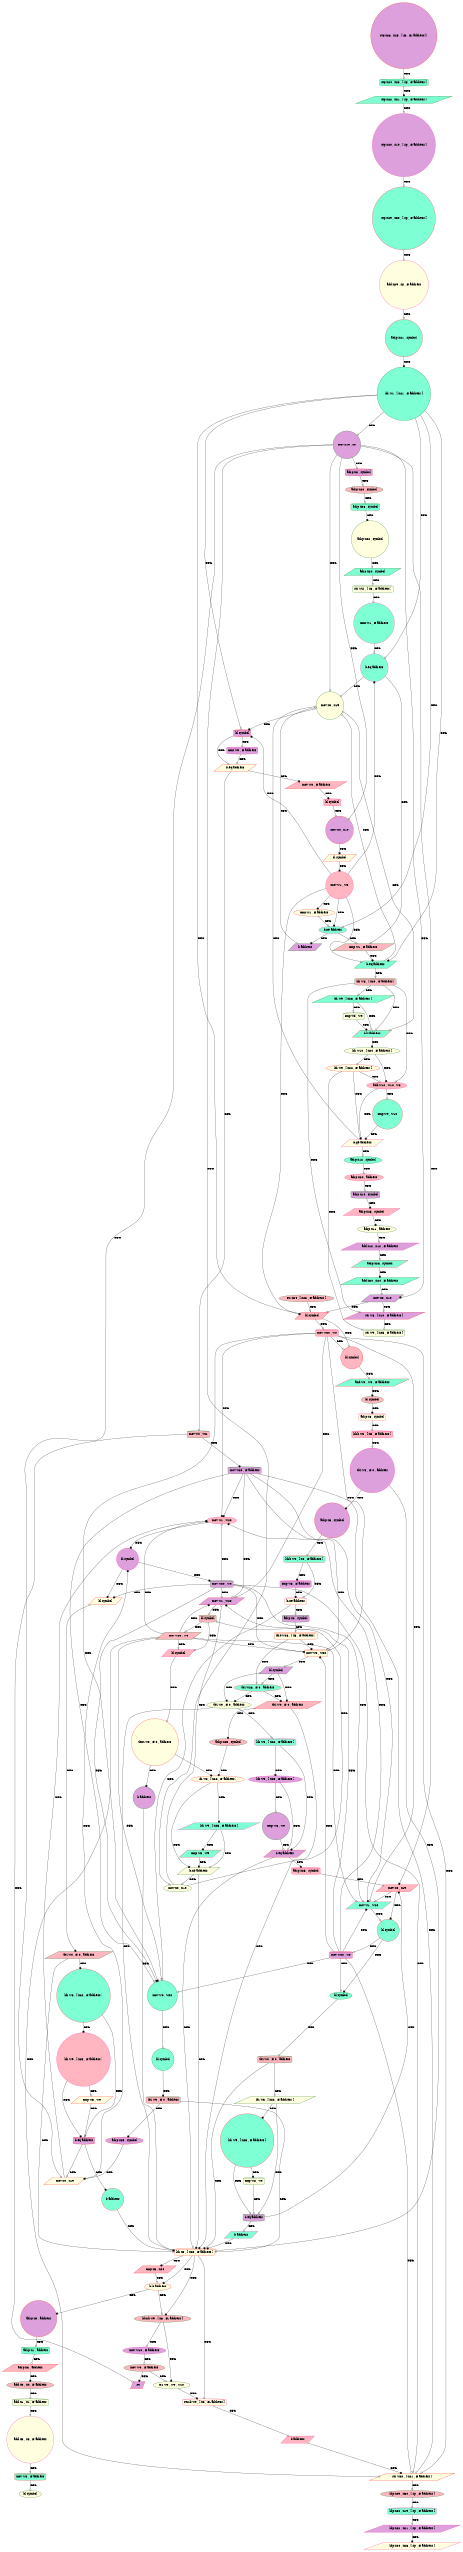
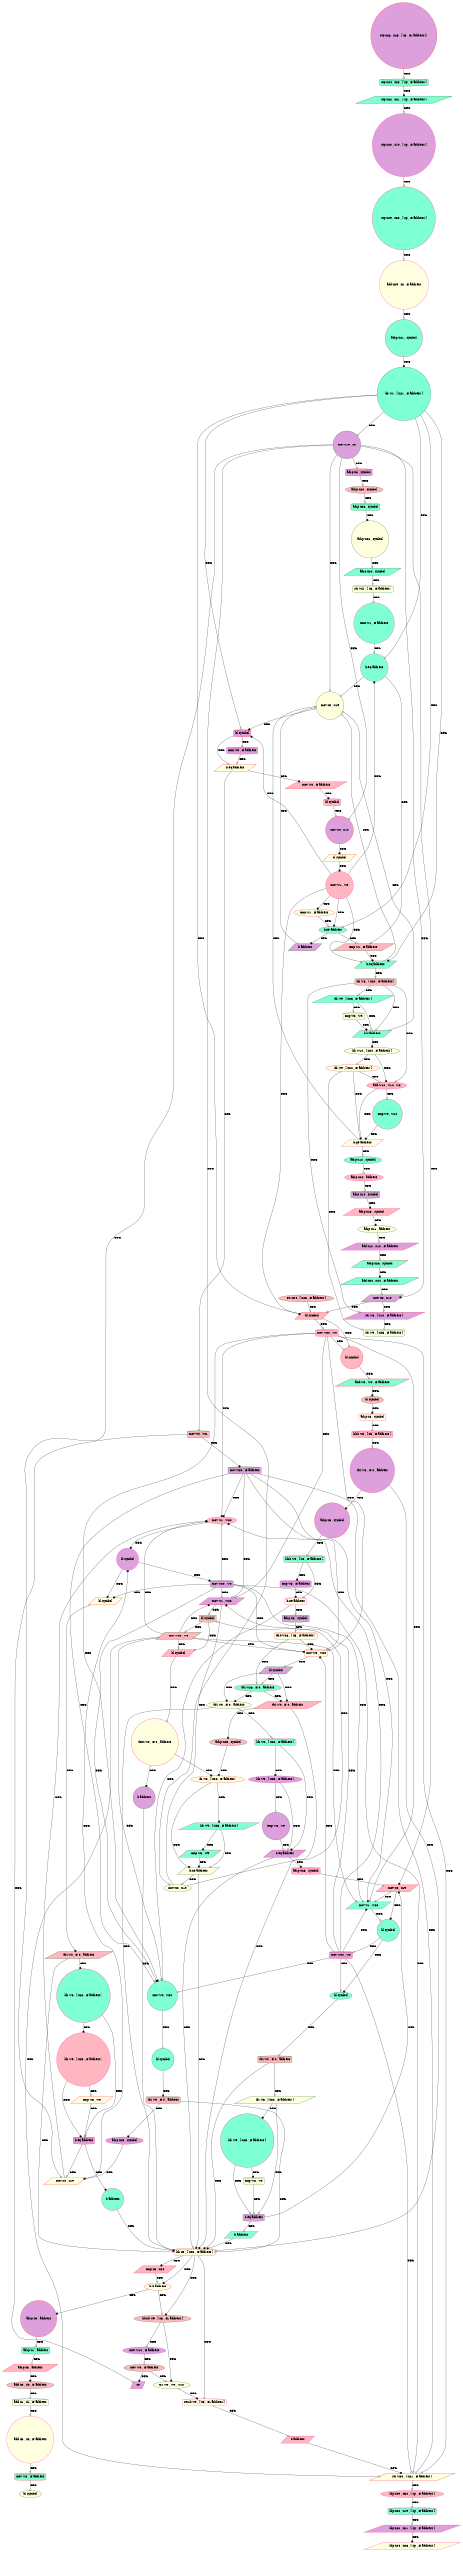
  digraph {
    node [color=darkgreen fillcolor=lightyellow shape=parallelogram style=filled]
    edge [arrowhead=box]
    n1 [color=red fillcolor=plum label="stp x26 , x25 , [ sp , #- address ]!" shape=circle]
    n2 [fillcolor=aquamarine label="stp x24 , x23 , [ sp , # address ]" shape=cylinder]
    n3 [fillcolor=aquamarine label="stp x22 , x21 , [ sp , # address ]"]
    n4 [color=deeppink fillcolor=plum label="stp x20 , x19 , [ sp , # address ]" shape=circle]
    n5 [color=red fillcolor=aquamarine label="stp x29 , x30 , [ sp , # address ]" shape=circle]
    n6 [color=deeppink label="add x29 , sp , # address" shape=circle]
    n7 [color=red fillcolor=aquamarine label="adrp x21 , symbol" shape=circle]
    n8 [fillcolor=aquamarine label="ldr w1 , [ x21 , # address ]" shape=circle]
    n9 [fillcolor=plum label="mov x19 , x0" shape=circle]
    n10 [color=deeppink fillcolor=aquamarine label="b.eq address" shape=circle]
    n11 [color=red fillcolor=plum label="bl symbol" shape=cylinder]
    n12 [fillcolor=aquamarine label="b.eq address"]
    n13 [color=deeppink fillcolor=aquamarine label="b.ne address" shape=ellipse]
    n14 [color=red fillcolor=lightpink label="bl symbol"]
    n15 [color=red fillcolor=plum label="adrp x8 , symbol" shape=cylinder]
    n16 [label="mov x0 , x19" shape=circle]
    n17 [color=red fillcolor=plum label="mov x0 , x19" shape=circle]
    n18 [fillcolor=plum label="mov x0 , x19"]
    n19 [color=red label="mov x0 , x19"]
    n20 [label="mov x0 , x19" shape=ellipse]
    n21 [color=red fillcolor=lightpink label="mov x0 , x19"]
    n22 [fillcolor=lightpink label="cmp w1 , # address"]
    n23 [color=deeppink fillcolor=plum label="cmn w0 , # address" shape=cylinder]
    n24 [color=red label="b.eq address"]
    n25 [fillcolor=lightpink label="ldr w8 , [ x20 , # address ]" shape=cylinder]
    n26 [fillcolor=plum label="b address"]
    n27 [color=deeppink fillcolor=lightpink label="mov w20 , w0" shape=cylinder]
    n28 [color=red fillcolor=lightpink label="bl symbol" shape=circle]
    n29 [fillcolor=lightpink label="adrp x20 , symbol" shape=ellipse]
    n30 [color=red label="bl symbol"]
    n31 [color=red fillcolor=plum label="str w8 , [ x10 , # address ]"]
    n32 [color=deeppink fillcolor=lightpink label="mov w1 , w20" shape=ellipse]
    n33 [color=deeppink fillcolor=plum label="bl symbol" shape=circle]
    n34 [color=red fillcolor=plum label="mov w1 , w20"]
    n35 [fillcolor=lightpink label="bl symbol" shape=cylinder]
    n36 [color=deeppink fillcolor=aquamarine label="mov w1 , w20"]
    n37 [color=red fillcolor=aquamarine label="bl symbol" shape=circle]
    n38 [fillcolor=aquamarine label="adrp x23 , symbol" shape=cylinder]
    n39 [label="adrp x22 , symbol" shape=circle]
    n40 [fillcolor=aquamarine label="adrp x24 , symbol"]
    n41 [label="str wzr , [ x8 , # address ]" shape=cylinder]
    n42 [color=deeppink fillcolor=aquamarine label="cmn w1 , # address" shape=circle]
    n43 [fillcolor=lightpink label="mov w0 , wzr" shape=cylinder]
    n44 [color=red fillcolor=lightpink label="mov w0 , # address"]
    n45 [fillcolor=plum label="mov w20 , # address" shape=cylinder]
    n46 [color=red fillcolor=plum label=ret]
    n47 [color=deeppink fillcolor=lightpink label="bl symbol" shape=cylinder]
    n48 [color=red label="str w20 , [ x21 , # address ]"]
    n49 [fillcolor=aquamarine label="mov w0 , w20" shape=circle]
    n50 [color=red label="mov w0 , w20" shape=cylinder]
    n51 [fillcolor=aquamarine label="ldr w9 , [ x23 , # address ]"]
    n52 [color=red fillcolor=aquamarine label="b.lt address"]
    n53 [color=deeppink fillcolor=lightpink label="add w10 , w10 , w8" shape=ellipse]
    n54 [label="cmp w8 , w9" shape=cylinder]
    n55 [label="ldr w10 , [ x24 , # address ]" shape=ellipse]
    n56 [color=deeppink label="b.ge address"]
    n57 [color=red fillcolor=aquamarine label="cmp w9 , w10" shape=circle]
    n58 [label="str w9 , [ x25 , # address ]" shape=cylinder]
-   n59 [fillcolor=lightpink label="ldp x29 , x30 , [ sp , # address ]" shape=ellipse]
+   n59 [color=deeppink fillcolor=lightpink label="ldp x29 , x30 , [ sp , # address ]" shape=ellipse]
    n60 [fillcolor=aquamarine label="bl symbol" shape=circle]
    n61 [fillcolor=plum label="bl symbol"]
    n62 [color=deeppink fillcolor=aquamarine label="ldp x20 , x19 , [ sp , # address ]" shape=cylinder]
    n63 [color=deeppink fillcolor=lightpink label="mov w1 , w0" shape=circle]
    n64 [color=red label="cmn w1 , # address" shape=ellipse]
    n65 [color=red label="ldr w9 , [ x22 , # address ]" shape=ellipse]
    n66 [fillcolor=aquamarine label="adrp x12 , symbol" shape=ellipse]
    n67 [color=deeppink fillcolor=lightpink label="adrp x24 , address" shape=ellipse]
    n68 [fillcolor=plum label="adrp x10 , symbol" shape=cylinder]
    n69 [color=deeppink fillcolor=lightpink label="adrp x25 , symbol"]
    n70 [label="adrp x11 , address" shape=ellipse]
    n71 [color=deeppink fillcolor=plum label="add x12 , x12 , # address"]
    n72 [color=red fillcolor=aquamarine label="adrp x23 , symbol"]
    n73 [fillcolor=aquamarine label="add x24 , x24 , # address"]
    n74 [fillcolor=lightpink label="str x24 , [ x23 , # address ]" shape=ellipse]
    n75 [color=red fillcolor=aquamarine label="and w0 , w0 , # address"]
    n76 [fillcolor=lightpink label="bl symbol" shape=ellipse]
    n77 [color=deeppink label="adrp x8 , symbol" shape=cylinder]
    n78 [color=deeppink fillcolor=lightpink label="ldrb w8 , [ x8 , # address ]" shape=cylinder]
    n79 [color=deeppink fillcolor=plum label="tbz w8 , # 0 , address" shape=circle]
    n80 [color=red fillcolor=plum label="adrp x8 , symbol" shape=circle]
    n81 [color=red label="ldr x8 , [ x23 , # address ]" shape=cylinder]
    n82 [color=red fillcolor=aquamarine label="ldrb w8 , [ x8 , # address ]" shape=cylinder]
    n83 [color=red fillcolor=lightpink label="cmp x8 , x24"]
    n84 [color=red label="b.ls address" shape=ellipse]
    n85 [fillcolor=lightpink label="ldurb w9 , [ x8 , #- address ]" shape=ellipse]
    n86 [color=deeppink label="sturb w9 , [ x8 , #- address ]" shape=cylinder]
    n87 [color=deeppink fillcolor=plum label="cmp w8 , # address" shape=cylinder]
    n88 [color=deeppink label="b.ne address" shape=cylinder]
    n89 [color=red fillcolor=plum label="adrp x0 , address" shape=circle]
    n90 [color=deeppink fillcolor=plum label="mov w10 , # address" shape=ellipse]
    n91 [label="orr w9 , w9 , w10" shape=ellipse]
    n92 [color=deeppink fillcolor=lightpink label="b address"]
    n93 [fillcolor=plum label="adrp x8 , symbol" shape=cylinder]
    n94 [color=red label="ldrb w26 , [ x8 , # address ]" shape=cylinder]
    n95 [color=red fillcolor=aquamarine label="tbz w26 , # 0 , address" shape=ellipse]
    n96 [fillcolor=lightpink label="tbz w0 , # 0 , address" shape=cylinder]
    n97 [fillcolor=aquamarine label="adrp x1 , address" shape=cylinder]
    n98 [color=red fillcolor=lightpink label="adrp x3 , address"]
    n99 [fillcolor=lightpink label="mov w0 , # address" shape=ellipse]
    n100 [color=red fillcolor=lightpink label="tbz w0 , # 0 , address"]
    n101 [label="tbz w0 , # 0 , address" shape=ellipse]
    n102 [fillcolor=lightpink label="adrp x25 , symbol" shape=ellipse]
    n103 [color=deeppink fillcolor=aquamarine label="ldr w8 , [ x22 , # address ]" shape=cylinder]
    n104 [color=red label="ldr w8 , [ x22 , # address ]" shape=ellipse]
    n105 [color=deeppink fillcolor=plum label="ldr w9 , [ x25 , # address ]" shape=ellipse]
    n106 [color=red fillcolor=plum label="b.eq address"]
    n107 [color=red fillcolor=plum label="adrp x25 , symbol" shape=ellipse]
    n108 [fillcolor=lightpink label="add x0 , x0 , # address" shape=ellipse]
    n109 [label="add x1 , x1 , # address" shape=cylinder]
    n110 [color=deeppink label="add x3 , x3 , # address" shape=circle]
    n111 [color=red fillcolor=aquamarine label="mov w2 , # address" shape=cylinder]
    n112 [label="bl symbol" shape=ellipse]
    n113 [color=deeppink fillcolor=aquamarine label="ldr w9 , [ x25 , # address ]"]
    n114 [label="b.ne address"]
    n115 [fillcolor=plum label="cmp w8 , w9" shape=circle]
    n116 [color=deeppink fillcolor=lightpink label="adrp x25 , symbol" shape=cylinder]
    n117 [fillcolor=plum label="mov w20 , w0" shape=cylinder]
    n118 [color=red label="bl symbol"]
    n119 [color=deeppink fillcolor=plum label="ldp x22 , x21 , [ sp , # address ]"]
    n120 [color=deeppink label="ldp x24 , x23 , [ sp , # address ]"]
    n121 [color=red fillcolor=aquamarine label="cmp w8 , w9"]
    n122 [color=red fillcolor=aquamarine label="ldr w8 , [ x22 , # address ]" shape=circle]
    n123 [color=deeppink fillcolor=lightpink label="ldr w9 , [ x25 , # address ]" shape=circle]
    n124 [color=red fillcolor=plum label="b.eq address" shape=cylinder]
    n125 [color=red label="cmp w8 , w9"]
    n126 [color=red fillcolor=aquamarine label="b address" shape=circle]
    n127 [fillcolor=lightpink label="mov w20 , w0"]
    n128 [color=deeppink fillcolor=lightpink label="bl symbol"]
    n129 [color=red label="tbnz w0 , # 0 , address" shape=circle]
    n130 [fillcolor=plum label="b address" shape=circle]
    n131 [color=red fillcolor=plum label="mov w20 , w0" shape=cylinder]
    n132 [fillcolor=aquamarine label="bl symbol" shape=ellipse]
    n133 [fillcolor=lightpink label="tbz w0 , # 0 , address"]
    n134 [label="ldr w8 , [ x22 , # address ]"]
    n135 [color=red fillcolor=aquamarine label="ldr w9 , [ x25 , # address ]" shape=circle]
    n136 [fillcolor=plum label="b.eq address" shape=cylinder]
    n137 [label="cmp w8 , w9" shape=cylinder]
    n138 [color=deeppink fillcolor=aquamarine label="b address"]
    n139 [fillcolor=lightpink label="tbz w0 , # 0 , address" shape=cylinder]
    n1 -> n2 [arrowhead=onormal label=CFG]
    n2 -> n3 [label=CFG]
    n3 -> n4 [arrowhead=onormal label=CFG]
    n4 -> n5 [arrowhead=onormal label=CFG]
    n5 -> n6 [arrowhead=odot label=CFG]
    n6 -> n7 [arrowhead=onormal label=CFG]
    n7 -> n8 [label=CFG]
    n8 -> n9 [arrowhead=odot label=CFG]
    n8 -> n10 [arrowhead=odot label=DFG]
    n8 -> n11 [arrowhead=onormal label=DFG]
    n8 -> n12 [label=DFG]
    n8 -> n13 [arrowhead=onormal label=DFG]
    n8 -> n14 [arrowhead=odot label=DFG]
    n9 -> n15 [arrowhead=odot label=CFG]
    n9 -> n16 [arrowhead=onormal label=DFG]
    n9 -> n17 [arrowhead=odot label=DFG]
    n9 -> n18 [label=DFG]
    n9 -> n19 [arrowhead=odot label=DFG]
    n9 -> n20 [arrowhead=onormal label=DFG]
    n9 -> n21 [label=DFG]
    n10 -> n16 [arrowhead=odot label=CFG]
    n10 -> n22 [arrowhead=onormal label=CFG]
    n11 -> n23 [arrowhead=odot label=CFG]
    n11 -> n24 [arrowhead=odot label=DFG]
    n12 -> n16 [arrowhead=odot label=CFG]
    n12 -> n25 [arrowhead=onormal label=CFG]
    n13 -> n22 [arrowhead=odot label=CFG]
    n13 -> n26 [label=CFG]
    n14 -> n27 [arrowhead=onormal label=DFG]
    n14 -> n28 [arrowhead=odot label=DFG]
    n15 -> n29 [arrowhead=onormal label=CFG]
    n16 -> n11 [label=DFG]
    n17 -> n30 [label=DFG]
    n18 -> n14 [arrowhead=onormal label=DFG]
    n18 -> n31 [arrowhead=onormal label=CFG]
    n19 -> n32 [label=CFG]
    n19 -> n33 [label=DFG]
    n20 -> n34 [arrowhead=odot label=CFG]
    n20 -> n35 [arrowhead=odot label=DFG]
    n21 -> n36 [arrowhead=onormal label=CFG]
    n21 -> n37 [label=DFG]
    n22 -> n12 [label=CFG]
    n23 -> n24 [arrowhead=onormal label=CFG]
    n24 -> n43 [arrowhead=odot label=CFG]
    n24 -> n44 [label=CFG]
    n25 -> n31 [arrowhead=odot label=DFG]
    n25 -> n51 [arrowhead=onormal label=CFG]
    n25 -> n52 [arrowhead=odot label=DFG]
    n25 -> n53 [arrowhead=onormal label=DFG]
    n26 -> n16 [arrowhead=odot label=CFG]
    n27 -> n28 [arrowhead=odot label=CFG]
    n27 -> n32 [label=DFG]
    n27 -> n34 [arrowhead=onormal label=DFG]
    n27 -> n36 [arrowhead=onormal label=DFG]
    n27 -> n48 [arrowhead=onormal label=DFG]
    n27 -> n49 [label=DFG]
    n27 -> n50 [arrowhead=onormal label=DFG]
    n28 -> n75 [arrowhead=odot label=DFG]
    n29 -> n38 [arrowhead=onormal label=CFG]
    n30 -> n63 [label=DFG]
    n31 -> n58 [arrowhead=odot label=CFG]
    n32 -> n33 [label=DFG]
    n33 -> n117 [label=DFG]
    n33 -> n118 [label=DFG]
    n34 -> n35 [arrowhead=onormal label=DFG]
    n35 -> n127 [arrowhead=onormal label=DFG]
    n35 -> n128 [arrowhead=odot label=DFG]
    n36 -> n37 [arrowhead=onormal label=DFG]
    n37 -> n131 [arrowhead=onormal label=DFG]
    n37 -> n132 [label=DFG]
    n38 -> n39 [label=CFG]
    n39 -> n40 [arrowhead=onormal label=CFG]
    n40 -> n41 [arrowhead=onormal label=CFG]
    n41 -> n42 [arrowhead=odot label=CFG]
    n42 -> n10 [arrowhead=onormal label=CFG]
    n43 -> n45 [label=CFG]
    n43 -> n46 [arrowhead=odot label=DFG]
    n44 -> n47 [label=CFG]
    n45 -> n32 [label=DFG]
    n45 -> n34 [arrowhead=odot label=DFG]
    n45 -> n36 [label=DFG]
    n45 -> n48 [arrowhead=odot label=DFG]
    n45 -> n49 [arrowhead=onormal label=DFG]
    n45 -> n50 [arrowhead=onormal label=DFG]
    n47 -> n17 [arrowhead=odot label=CFG]
    n48 -> n59 [arrowhead=onormal label=CFG]
    n49 -> n60 [arrowhead=odot label=DFG]
    n50 -> n61 [arrowhead=odot label=DFG]
    n51 -> n52 [arrowhead=odot label=DFG]
    n51 -> n54 [arrowhead=onormal label=CFG]
    n52 -> n16 [arrowhead=odot label=CFG]
    n52 -> n55 [label=CFG]
    n53 -> n56 [arrowhead=onormal label=DFG]
    n53 -> n57 [arrowhead=odot label=CFG]
    n54 -> n52 [label=CFG]
    n55 -> n53 [label=DFG]
    n55 -> n65 [arrowhead=odot label=CFG]
    n56 -> n16 [arrowhead=odot label=CFG]
    n56 -> n66 [arrowhead=onormal label=CFG]
    n57 -> n56 [label=CFG]
    n59 -> n62 [arrowhead=odot label=CFG]
    n60 -> n96 [label=DFG]
    n61 -> n95 [arrowhead=onormal label=CFG]
    n61 -> n100 [label=DFG]
    n61 -> n101 [label=DFG]
    n62 -> n119 [arrowhead=onormal label=CFG]
    n63 -> n10 [label=DFG]
    n63 -> n11 [label=DFG]
    n63 -> n12 [arrowhead=onormal label=DFG]
    n63 -> n13 [label=DFG]
    n63 -> n14 [label=DFG]
    n63 -> n64 [label=CFG]
    n64 -> n13 [arrowhead=onormal label=CFG]
    n65 -> n53 [arrowhead=odot label=CFG]
    n65 -> n56 [label=DFG]
    n65 -> n58 [arrowhead=onormal label=DFG]
    n66 -> n67 [arrowhead=odot label=CFG]
    n67 -> n68 [arrowhead=odot label=CFG]
    n68 -> n69 [label=CFG]
    n69 -> n70 [label=CFG]
    n70 -> n71 [arrowhead=onormal label=CFG]
    n71 -> n72 [arrowhead=onormal label=CFG]
    n72 -> n73 [label=CFG]
    n73 -> n18 [arrowhead=odot label=CFG]
    n74 -> n14 [arrowhead=onormal label=CFG]
    n75 -> n76 [label=DFG]
    n76 -> n77 [label=CFG]
    n77 -> n78 [arrowhead=odot label=CFG]
    n78 -> n79 [arrowhead=onormal label=DFG]
    n79 -> n80 [label=CFG]
    n79 -> n81 [arrowhead=odot label=CFG]
    n80 -> n82 [arrowhead=odot label=CFG]
    n81 -> n83 [label=CFG]
    n81 -> n84 [label=DFG]
    n81 -> n85 [label=DFG]
    n81 -> n86 [arrowhead=odot label=DFG]
    n82 -> n87 [label=CFG]
    n82 -> n88 [arrowhead=onormal label=DFG]
    n83 -> n84 [arrowhead=onormal label=CFG]
    n84 -> n85 [arrowhead=onormal label=CFG]
    n84 -> n89 [label=CFG]
    n85 -> n90 [arrowhead=odot label=CFG]
    n85 -> n91 [label=DFG]
    n86 -> n92 [arrowhead=odot label=CFG]
    n87 -> n88 [label=CFG]
    n88 -> n49 [arrowhead=onormal label=CFG]
    n88 -> n93 [arrowhead=onormal label=CFG]
    n89 -> n97 [arrowhead=onormal label=CFG]
    n90 -> n99 [arrowhead=odot label=CFG]
    n91 -> n86 [label=DFG]
    n92 -> n48 [label=CFG]
    n93 -> n94 [arrowhead=onormal label=CFG]
    n94 -> n50 [label=CFG]
    n94 -> n95 [arrowhead=onormal label=DFG]
    n95 -> n100 [label=CFG]
    n95 -> n101 [label=CFG]
    n96 -> n81 [arrowhead=odot label=CFG]
    n96 -> n107 [label=CFG]
    n97 -> n98 [arrowhead=odot label=CFG]
    n98 -> n108 [label=CFG]
    n99 -> n46 [label=DFG]
    n99 -> n91 [arrowhead=odot label=CFG]
    n100 -> n81 [label=CFG]
    n100 -> n102 [label=CFG]
    n101 -> n81 [arrowhead=odot label=CFG]
    n101 -> n103 [arrowhead=onormal label=CFG]
    n102 -> n104 [label=CFG]
    n103 -> n105 [label=CFG]
    n103 -> n106 [label=DFG]
    n104 -> n113 [label=CFG]
    n104 -> n114 [label=DFG]
    n105 -> n106 [arrowhead=odot label=DFG]
    n105 -> n115 [arrowhead=odot label=CFG]
    n106 -> n81 [arrowhead=onormal label=CFG]
    n106 -> n116 [label=CFG]
    n107 -> n19 [label=CFG]
    n108 -> n109 [arrowhead=odot label=CFG]
    n109 -> n110 [arrowhead=onormal label=CFG]
    n110 -> n111 [arrowhead=onormal label=CFG]
    n111 -> n112 [arrowhead=odot label=CFG]
    n113 -> n114 [arrowhead=odot label=DFG]
    n113 -> n121 [label=CFG]
    n114 -> n20 [arrowhead=onormal label=CFG]
    n114 -> n81 [label=CFG]
    n115 -> n106 [arrowhead=odot label=CFG]
    n116 -> n21 [arrowhead=odot label=CFG]
    n117 -> n32 [arrowhead=odot label=DFG]
    n117 -> n34 [arrowhead=odot label=DFG]
    n117 -> n36 [arrowhead=odot label=DFG]
    n117 -> n48 [arrowhead=onormal label=DFG]
    n117 -> n49 [label=DFG]
    n117 -> n50 [label=DFG]
    n117 -> n118 [label=CFG]
    n118 -> n133 [label=DFG]
    n119 -> n120 [label=CFG]
    n121 -> n114 [label=CFG]
    n122 -> n123 [label=CFG]
    n122 -> n124 [arrowhead=onormal label=DFG]
    n123 -> n124 [label=DFG]
    n123 -> n125 [arrowhead=onormal label=CFG]
    n124 -> n19 [arrowhead=onormal label=CFG]
    n124 -> n126 [label=CFG]
    n125 -> n124 [arrowhead=onormal label=CFG]
    n126 -> n81 [label=CFG]
    n127 -> n32 [label=DFG]
    n127 -> n34 [label=DFG]
    n127 -> n36 [arrowhead=onormal label=DFG]
    n127 -> n48 [arrowhead=odot label=DFG]
    n127 -> n49 [arrowhead=onormal label=DFG]
    n127 -> n50 [arrowhead=onormal label=DFG]
    n127 -> n128 [arrowhead=onormal label=CFG]
    n128 -> n129 [arrowhead=odot label=DFG]
    n129 -> n104 [label=CFG]
    n129 -> n130 [label=CFG]
    n130 -> n81 [arrowhead=onormal label=CFG]
    n131 -> n32 [label=DFG]
    n131 -> n34 [label=DFG]
    n131 -> n36 [label=DFG]
    n131 -> n48 [arrowhead=odot label=DFG]
    n131 -> n49 [arrowhead=onormal label=DFG]
    n131 -> n50 [label=DFG]
    n131 -> n132 [arrowhead=onormal label=CFG]
    n132 -> n139 [arrowhead=odot label=DFG]
    n133 -> n81 [arrowhead=onormal label=CFG]
    n133 -> n122 [label=CFG]
    n134 -> n135 [label=CFG]
    n134 -> n136 [arrowhead=onormal label=DFG]
    n135 -> n136 [arrowhead=onormal label=DFG]
    n135 -> n137 [label=CFG]
    n136 -> n21 [label=CFG]
    n136 -> n138 [arrowhead=odot label=CFG]
    n137 -> n136 [arrowhead=odot label=CFG]
    n138 -> n81 [label=CFG]
    n139 -> n81 [label=CFG]
    n139 -> n134 [arrowhead=onormal label=CFG]
  }
